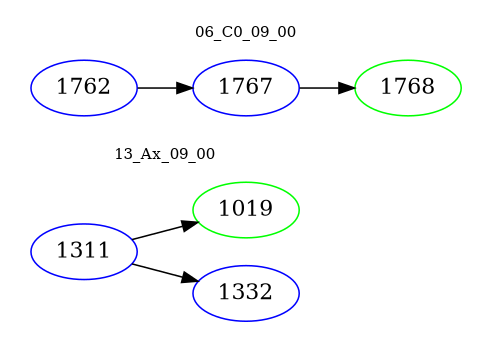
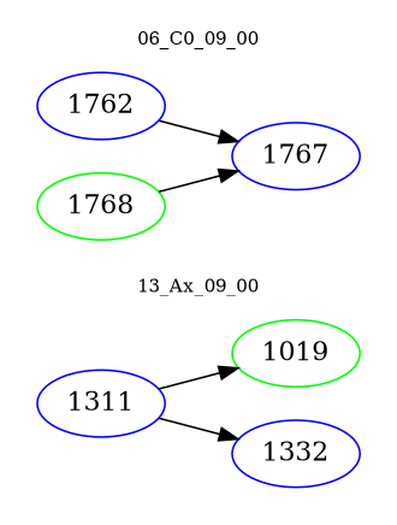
  digraph {
    rankdir=LR
    node [color=blue]
    edge [color=black]
    n1 [label=1311]
    n2 [label=1332]
    n3 [color=green label=1019]
    n4 [label=1767]
    n5 [label=1762]
    n6 [color=green label=1768]
    subgraph cluster_1 {
      color=white
      fontsize=10
      label="13_Ax_09_00"
      n1
      n2
      n3
    }
    subgraph cluster_2 {
      color=white
      fontsize=10
      label="06_C0_09_00"
      n4
      n5
      n6
    }
    n1 -> n2
    n1 -> n3
-   n4 -> n6
+   n6 -> n4
    n5 -> n4
  }
